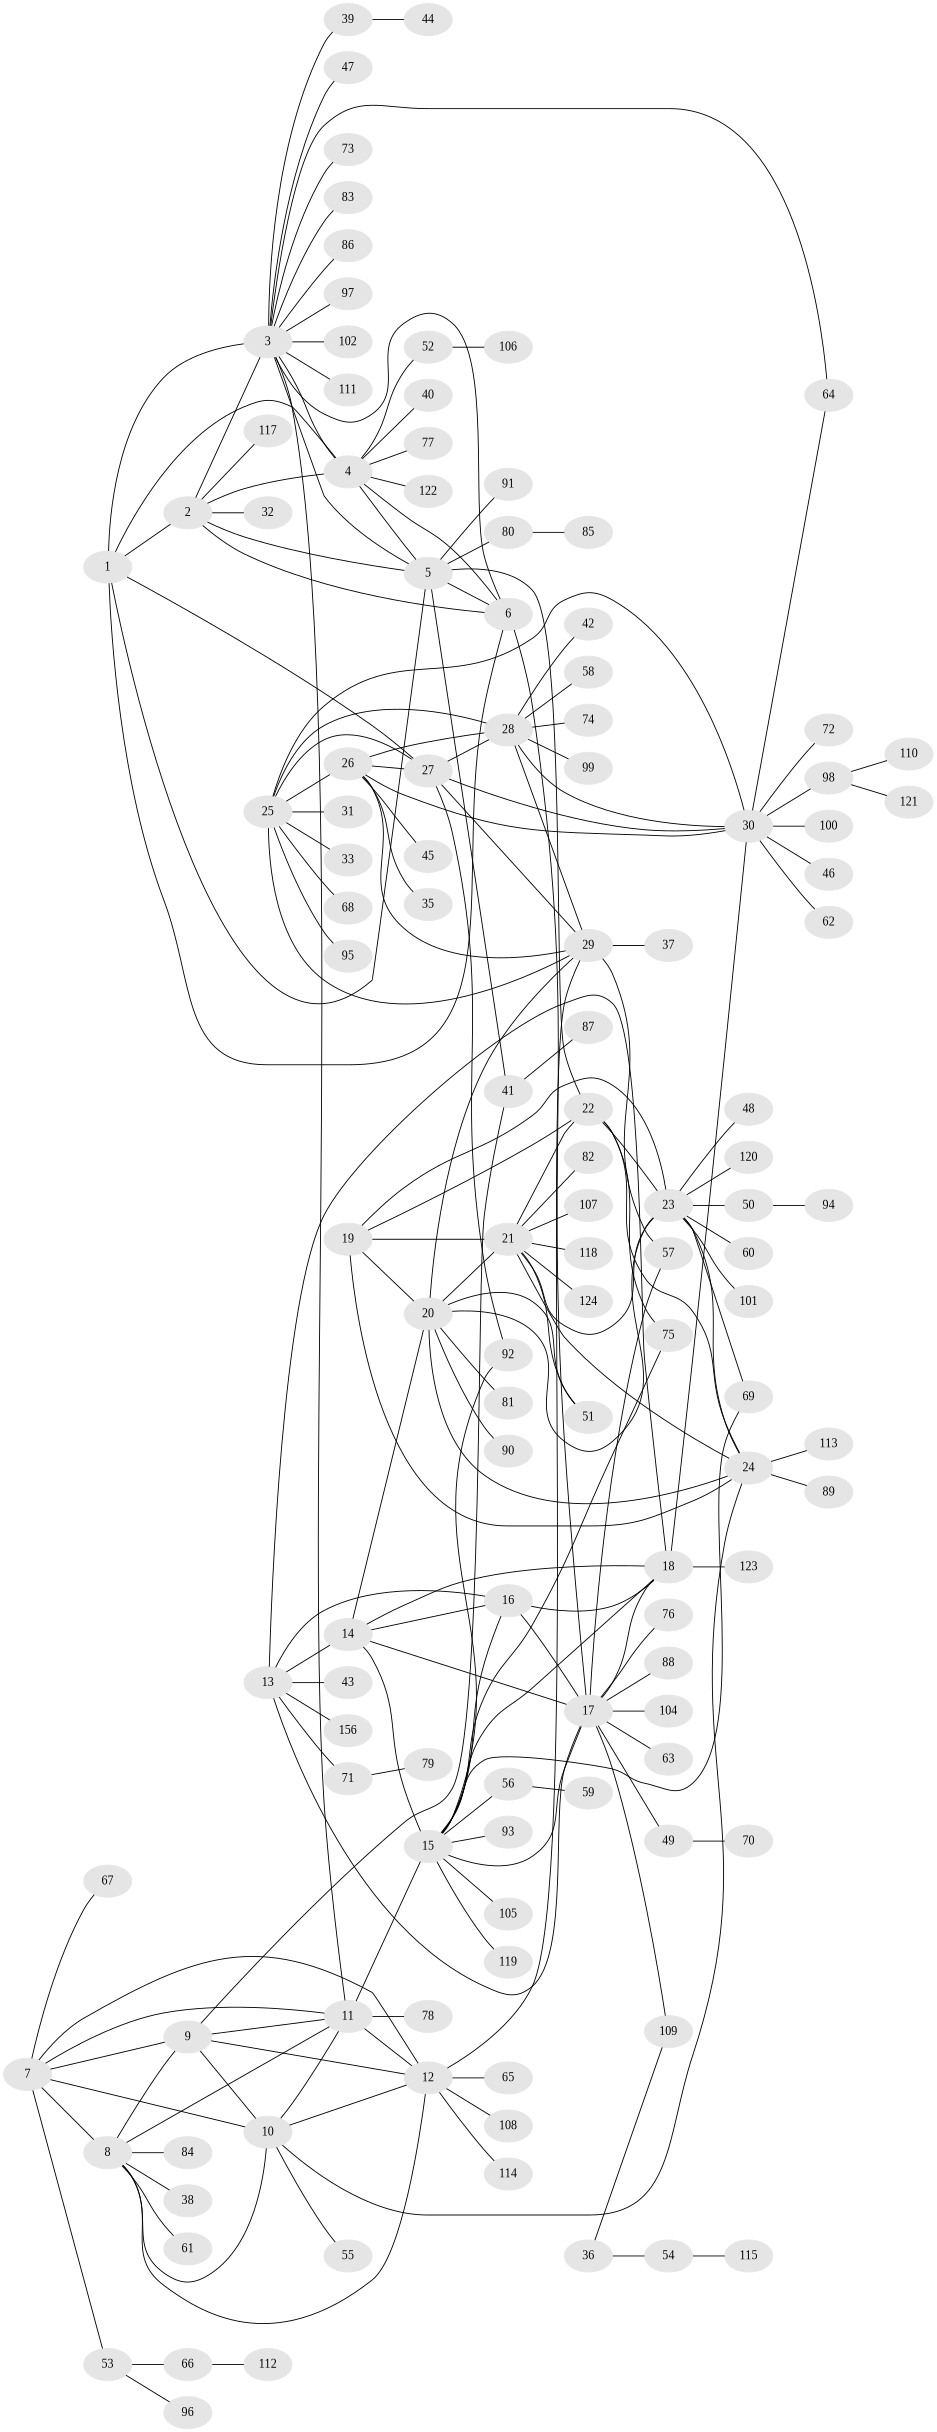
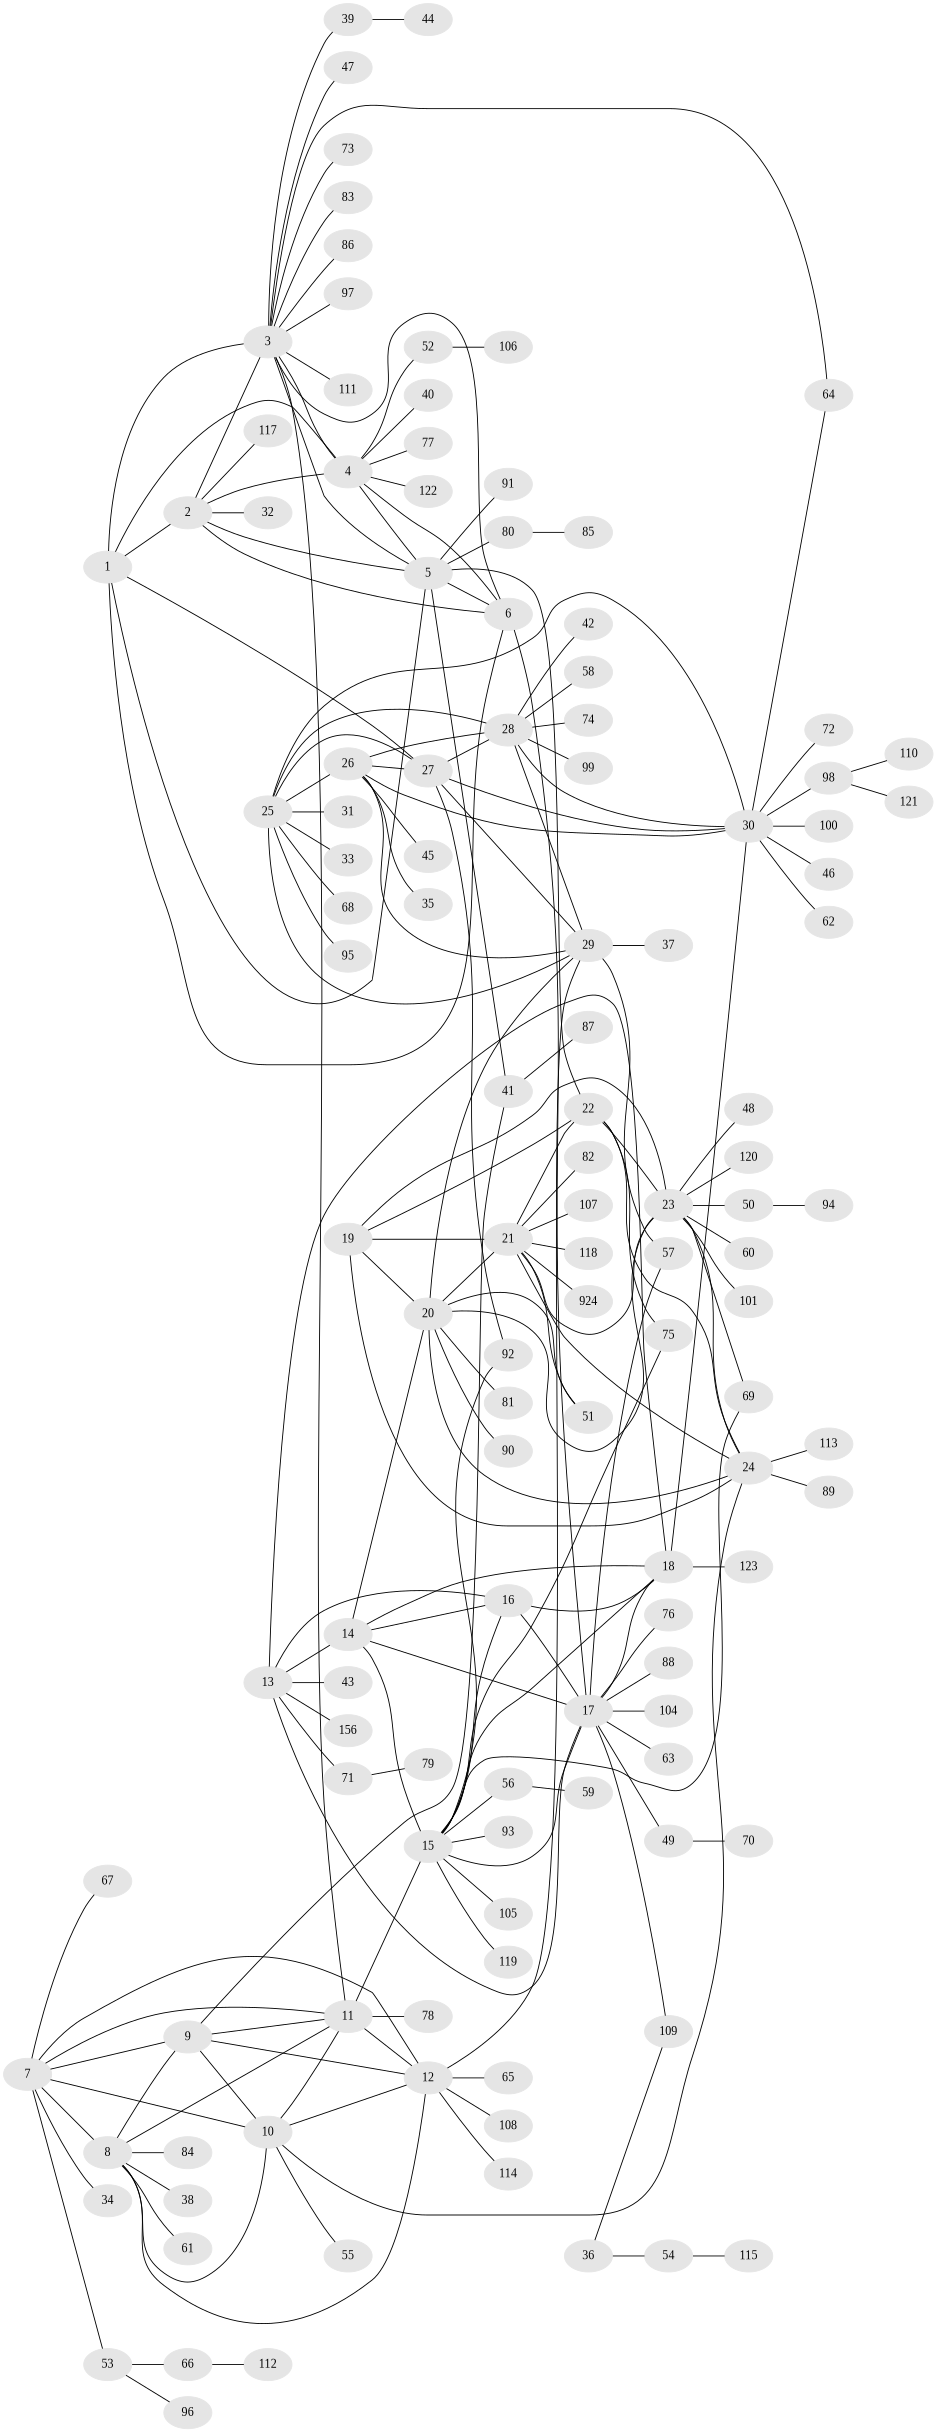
  graph {
    fontname="Liberation Serif"
    rankdir=LR
    node [color=gray90 fontname="Liberation Serif" style=filled]
    edge [fontname="Liberation Serif"]
    1
    2
    3
    4
    5
    6
    27
    32
    117
    11
    39
    47
    64
    73
    83
    86
    97
-   102
    111
    40
    52
    77
    122
    22
    41
    80
    91
    17
    29
    92
    30
    28
    12
    15
    78
    44
    106
    24
    75
    23
    87
    85
    18
    49
    57
    63
    76
    88
    104
    109
    7
    8
    9
    10
+   34
    53
    67
    38
    61
    84
    55
    65
    108
    114
    66
    96
    89
    113
    16
    56
    69
    93
    105
    119
    37
    13
    14
    43
    71
    n80 [label=156]
    20
    123
    79
    21
    81
    90
    51
    59
    36
    54
    70
    46
    62
    72
    98
    100
    19
    82
    107
    118
-   124
+   124 [label=924]
    48
    50
    60
    101
    120
    94
    25
    26
    31
    33
    68
    95
    35
    45
    42
    58
    74
    99
    110
    121
    115
    112
    1 -- 2
    1 -- 3
    1 -- 4
    1 -- 5
    1 -- 6
    1 -- 27
    2 -- 3
    2 -- 4
    2 -- 5
    2 -- 6
    2 -- 32
    2 -- 117
    3 -- 4
    3 -- 5
    3 -- 6
    3 -- 11
    3 -- 39
    3 -- 47
    3 -- 64
    3 -- 73
    3 -- 83
    3 -- 86
    3 -- 97
-   3 -- 102
    3 -- 111
    4 -- 5
    4 -- 6
    4 -- 40
    4 -- 52
    4 -- 77
    4 -- 122
    5 -- 6
    5 -- 22
    5 -- 41
    5 -- 80
    5 -- 91
    6 -- 17
    27 -- 29
    27 -- 92
    27 -- 30
    27 -- 28
    11 -- 12
    11 -- 15
    11 -- 78
    39 -- 44
    52 -- 106
    22 -- 24
    22 -- 75
    22 -- 23
    41 -- 87
    80 -- 85
    17 -- 18
    17 -- 49
    17 -- 57
    17 -- 63
    17 -- 76
    17 -- 88
    17 -- 104
    17 -- 109
    29 -- 57
    29 -- 37
    30 -- 64
    30 -- 46
    30 -- 62
    30 -- 72
    30 -- 98
    30 -- 100
    28 -- 29
    28 -- 30
    28 -- 42
    28 -- 58
    28 -- 74
    28 -- 99
    12 -- 29
    12 -- 65
    12 -- 108
    12 -- 114
    15 -- 17
    15 -- 92
    15 -- 75
    15 -- 18
    15 -- 16
    15 -- 56
    15 -- 69
    15 -- 93
    15 -- 105
    15 -- 119
    24 -- 89
    24 -- 113
    23 -- 24
    23 -- 69
    23 -- 48
    23 -- 50
    23 -- 60
    23 -- 101
    23 -- 120
    18 -- 30
    18 -- 123
    49 -- 70
    7 -- 11
    7 -- 12
    7 -- 8
    7 -- 9
    7 -- 10
+   7 -- 34
    7 -- 53
    7 -- 67
    8 -- 11
    8 -- 12
    8 -- 9
    8 -- 10
    8 -- 38
    8 -- 61
    8 -- 84
    9 -- 11
    9 -- 41
    9 -- 12
    9 -- 10
    10 -- 11
    10 -- 12
    10 -- 24
    10 -- 55
    53 -- 66
    53 -- 96
    66 -- 112
    16 -- 17
    16 -- 18
    56 -- 59
    13 -- 17
    13 -- 18
    13 -- 16
    13 -- 14
    13 -- 43
    13 -- 71
    13 -- n80
    14 -- 17
    14 -- 15
    14 -- 18
    14 -- 16
    14 -- 20
    71 -- 79
    20 -- 29
    20 -- 24
    20 -- 23
    20 -- 21
    20 -- 81
    20 -- 90
    20 -- 51
    21 -- 22
    21 -- 24
    21 -- 23
    21 -- 51
    21 -- 82
    21 -- 107
    21 -- 118
    21 -- 124
    36 -- 109
    36 -- 54
    54 -- 115
    98 -- 110
    98 -- 121
    19 -- 22
    19 -- 24
    19 -- 23
    19 -- 20
    19 -- 21
    50 -- 94
    25 -- 27
    25 -- 29
    25 -- 30
    25 -- 28
    25 -- 26
    25 -- 31
    25 -- 33
    25 -- 68
    25 -- 95
    26 -- 27
    26 -- 29
    26 -- 30
    26 -- 28
    26 -- 35
    26 -- 45
  }
